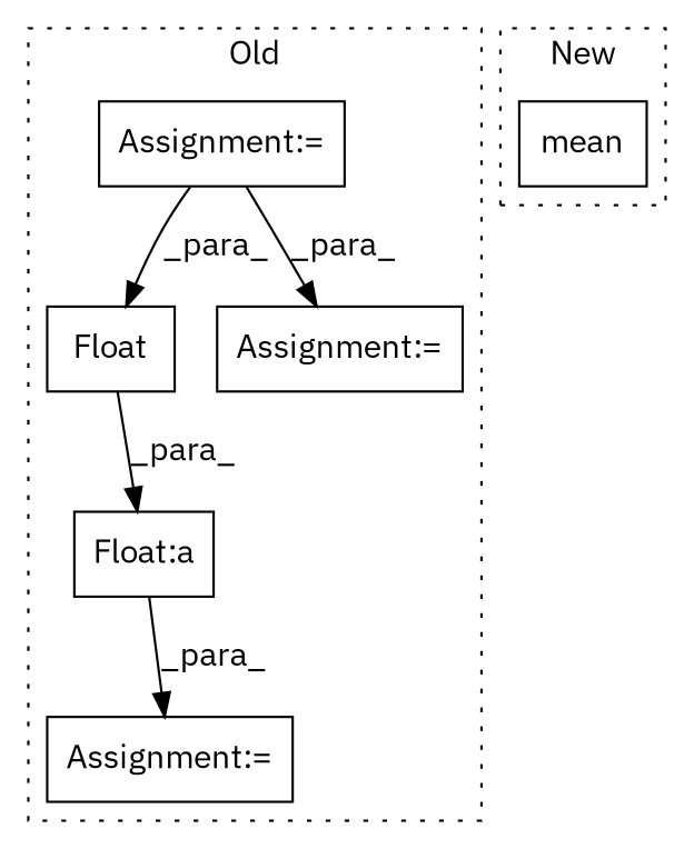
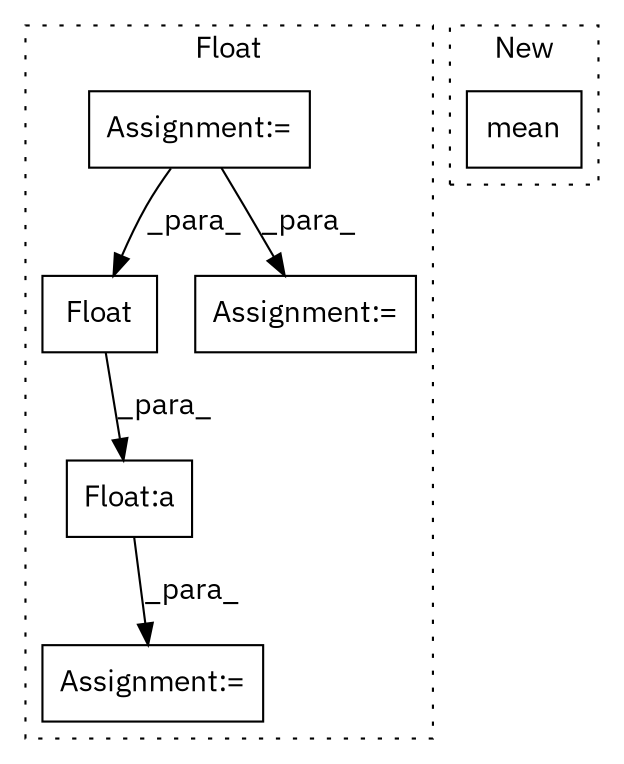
  digraph {
    fontname="IBM Plex Sans"
    node [a=7 fontname="IBM Plex Sans" l=1 shape=box]
    edge [fontname="IBM Plex Sans"]
    n1 [a=32 l="6,1" label=Float s="5152,5176"]
    n2 [a=27 l=3 label="Float:a" s=5177]
    n3 [label="Assignment:=" s=3340]
    n4 [label="Assignment:=" s=5150]
    n5 [label="Assignment:=" s=5481]
    n6 [a=32 l="5,1" label=mean s="5294,5374"]
    subgraph cluster_1 {
-     label=Old
+     label=Float
      style=dotted
      n1
      n2
      n3
      n4
      n5
    }
    subgraph cluster_2 {
      label=New
      style=dotted
      n6
    }
    n1 -> n2 [label=_para_]
    n2 -> n4 [label=_para_]
    n3 -> n1 [label=_para_]
    n3 -> n5 [label=_para_]
  }
